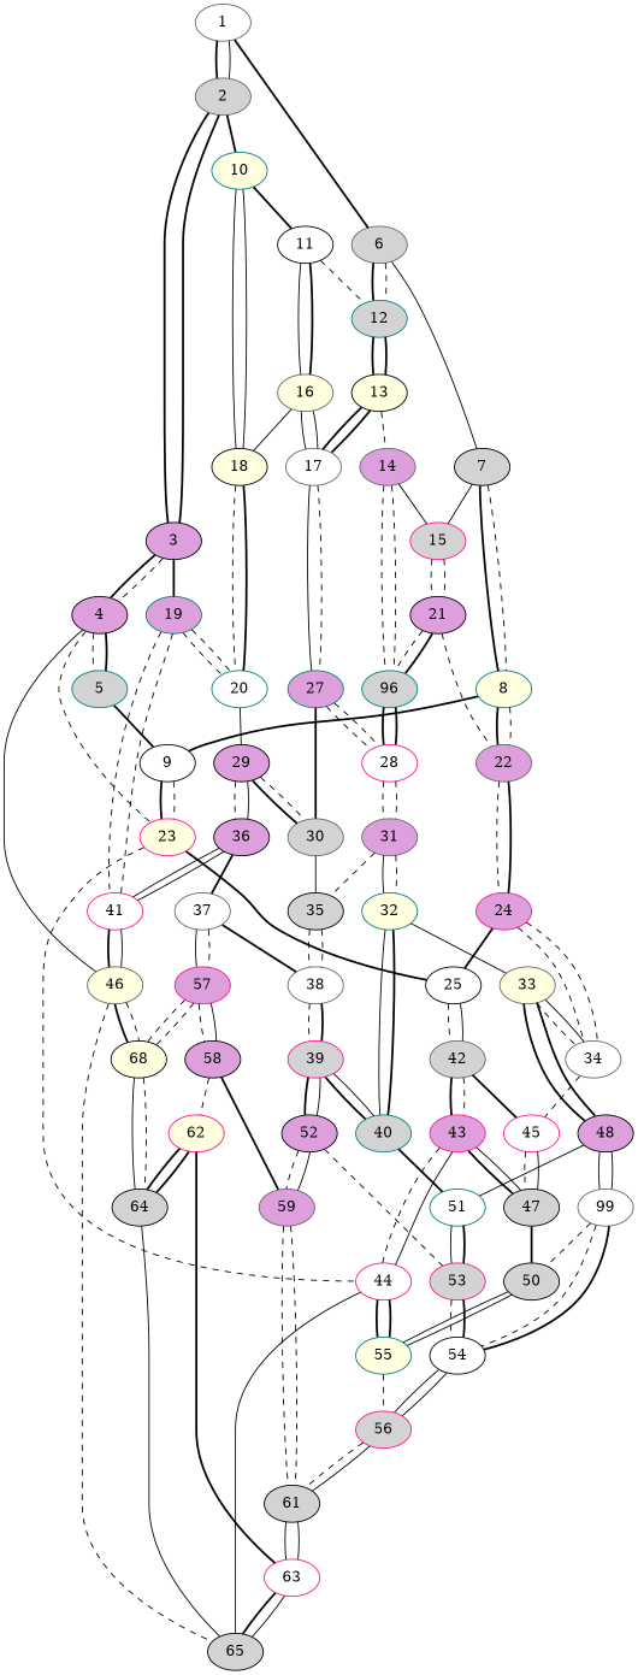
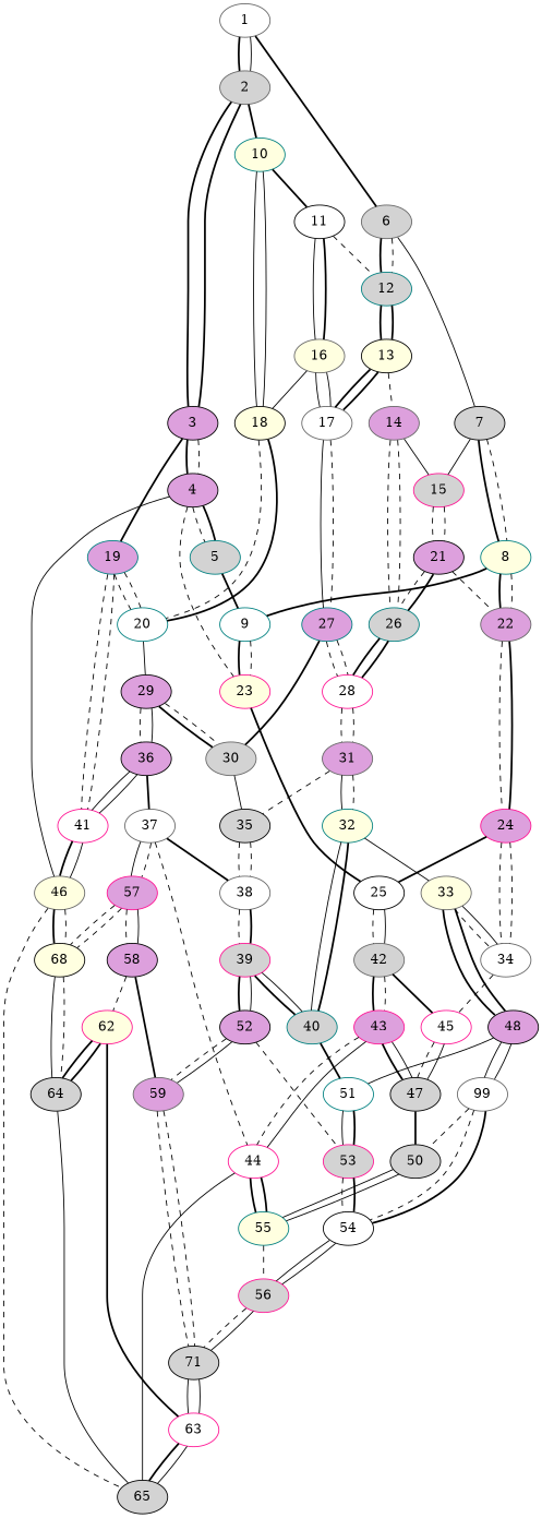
  graph {
    node [color=black fillcolor=lightgrey style=filled]
    edge [style=dashed]
    1 [color=gray40 fillcolor=white]
    2 [color=gray40]
    6 [color=gray40]
    3 [fillcolor=plum]
    10 [color=teal fillcolor=lightyellow]
    7
    12 [color=teal]
    4 [fillcolor=plum]
    19 [color=teal fillcolor=plum]
    11 [fillcolor=white]
    18 [fillcolor=lightyellow]
    5 [color=teal]
    23 [color=deeppink fillcolor=lightyellow]
    46 [color=gray40 fillcolor=lightyellow]
    20 [color=teal fillcolor=white]
    41 [color=deeppink fillcolor=white]
-   9 [fillcolor=white]
+   9 [color=teal fillcolor=white]
    25 [fillcolor=white]
    44 [color=deeppink fillcolor=white]
    65
    n21 [fillcolor=lightyellow label=68]
    8 [color=teal fillcolor=lightyellow]
    15 [color=deeppink]
    13 [fillcolor=lightyellow]
    22 [color=gray40 fillcolor=plum]
    21 [fillcolor=plum]
    24 [color=deeppink fillcolor=plum]
    16 [color=gray40 fillcolor=lightyellow]
    17 [color=gray40 fillcolor=white]
    14 [color=gray40 fillcolor=plum]
-   26 [color=teal label=96]
+   26 [color=teal]
    27 [color=teal fillcolor=plum]
    28 [color=deeppink fillcolor=white]
    30 [color=gray40]
    29 [fillcolor=plum]
    36 [fillcolor=plum]
    34 [color=gray40 fillcolor=white]
    42 [color=gray40]
    55 [color=teal fillcolor=lightyellow]
    45 [color=deeppink fillcolor=white]
    43 [color=deeppink fillcolor=plum]
    31 [color=gray40 fillcolor=plum]
    35
    32 [color=teal fillcolor=lightyellow]
    37 [color=gray40 fillcolor=white]
    38 [color=gray40 fillcolor=white]
    33 [color=gray40 fillcolor=lightyellow]
    40 [color=teal]
    48 [fillcolor=plum]
    51 [color=teal fillcolor=white]
    n51 [color=gray40 fillcolor=white label=99]
    47
    39 [color=deeppink]
    57 [color=deeppink fillcolor=plum]
    58 [fillcolor=plum]
    52 [fillcolor=plum]
    53 [color=deeppink]
    59 [color=gray40 fillcolor=plum]
    50
    56 [color=deeppink]
    64
    54 [fillcolor=white]
-   61
+   61 [label=71]
    63 [color=deeppink fillcolor=white]
    62 [color=deeppink fillcolor=lightyellow]
    1 -- 2 [style=bold]
    1 -- 2 [style=solid]
    1 -- 6 [style=bold]
    2 -- 3 [style=bold]
    2 -- 3 [style=bold]
    2 -- 10 [style=bold]
    6 -- 7 [style=solid]
    6 -- 12 [style=bold]
    6 -- 12
    3 -- 4 [style=bold]
    3 -- 4
    3 -- 19 [style=bold]
    10 -- 11 [style=bold]
    10 -- 18 [style=solid]
    10 -- 18 [style=solid]
    7 -- 8 [style=bold]
    7 -- 8
    7 -- 15 [style=solid]
    12 -- 13 [style=bold]
    12 -- 13 [style=bold]
    4 -- 5
    4 -- 5 [style=bold]
    4 -- 23
    4 -- 46 [style=solid]
    19 -- 20
    19 -- 20
    19 -- 41
    19 -- 41
    11 -- 12
    11 -- 16 [style=solid]
    11 -- 16 [style=bold]
    18 -- 20
    18 -- 20 [style=bold]
    5 -- 9 [style=bold]
    23 -- 25 [style=bold]
-   23 -- 44
+   37 -- 44
    46 -- 65
    46 -- n21 [style=bold]
    46 -- n21
    20 -- 29 [style=solid]
    41 -- 46 [style=bold]
    41 -- 46 [style=solid]
    9 -- 23 [style=bold]
    9 -- 23
    25 -- 42
    25 -- 42 [style=solid]
    44 -- 65 [style=solid]
    44 -- 55 [style=bold]
    44 -- 55 [style=bold]
    n21 -- 64 [style=solid]
    n21 -- 64
    8 -- 9 [style=bold]
    8 -- 22 [style=bold]
    8 -- 22
    15 -- 21
    15 -- 21
    13 -- 17 [style=bold]
    13 -- 17 [style=bold]
    13 -- 14
    22 -- 24
    22 -- 24 [style=bold]
    21 -- 22
    21 -- 26
    21 -- 26 [style=bold]
    24 -- 25 [style=bold]
    24 -- 34
    24 -- 34
    16 -- 18 [style=solid]
    16 -- 17 [style=solid]
    16 -- 17 [style=solid]
    17 -- 27 [style=solid]
    17 -- 27
    14 -- 15 [style=solid]
    14 -- 26
    14 -- 26
    26 -- 28 [style=bold]
    26 -- 28 [style=bold]
    27 -- 28
    27 -- 28
    27 -- 30 [style=bold]
    28 -- 31
    28 -- 31
    30 -- 35 [style=solid]
    29 -- 30 [style=bold]
    29 -- 30
    29 -- 36
    29 -- 36 [style=solid]
    36 -- 41 [style=solid]
    36 -- 41 [style=solid]
    36 -- 37 [style=bold]
    34 -- 45
    42 -- 45 [style=bold]
    42 -- 43 [style=bold]
    42 -- 43
    55 -- 56
    45 -- 47
    45 -- 47 [style=solid]
    43 -- 44
    43 -- 44 [style=solid]
    43 -- 47 [style=bold]
    43 -- 47 [style=solid]
    31 -- 35
    31 -- 32 [style=solid]
    31 -- 32
    35 -- 38
    35 -- 38
    32 -- 33 [style=solid]
    32 -- 40 [style=solid]
    32 -- 40 [style=bold]
    37 -- 38 [style=bold]
    37 -- 57 [style=solid]
    37 -- 57
    38 -- 39
    38 -- 39 [style=bold]
    33 -- 34
    33 -- 34 [style=solid]
    33 -- 48 [style=bold]
    33 -- 48 [style=bold]
    40 -- 51 [style=bold]
    48 -- 51 [style=solid]
    48 -- n51 [style=solid]
    48 -- n51 [style=solid]
    51 -- 53 [style=solid]
    51 -- 53 [style=bold]
    n51 -- 50
    n51 -- 54
    n51 -- 54 [style=bold]
    47 -- 50 [style=bold]
    39 -- 40 [style=bold]
    39 -- 40 [style=solid]
    39 -- 52 [style=bold]
    39 -- 52 [style=solid]
    57 -- n21
    57 -- n21
    57 -- 58
    57 -- 58 [style=solid]
    58 -- 59 [style=bold]
    58 -- 62
    52 -- 53
    52 -- 59
    52 -- 59 [style=solid]
    53 -- 54
    53 -- 54 [style=bold]
    59 -- 61
    59 -- 61
    50 -- 55 [style=solid]
    50 -- 55 [style=solid]
    56 -- 61
    56 -- 61 [style=solid]
    64 -- 65 [style=solid]
    54 -- 56 [style=solid]
    54 -- 56 [style=solid]
    61 -- 63 [style=solid]
    61 -- 63 [style=solid]
    63 -- 65 [style=bold]
    63 -- 65 [style=solid]
    62 -- 64 [style=bold]
    62 -- 64 [style=bold]
    62 -- 63 [style=bold]
  }
